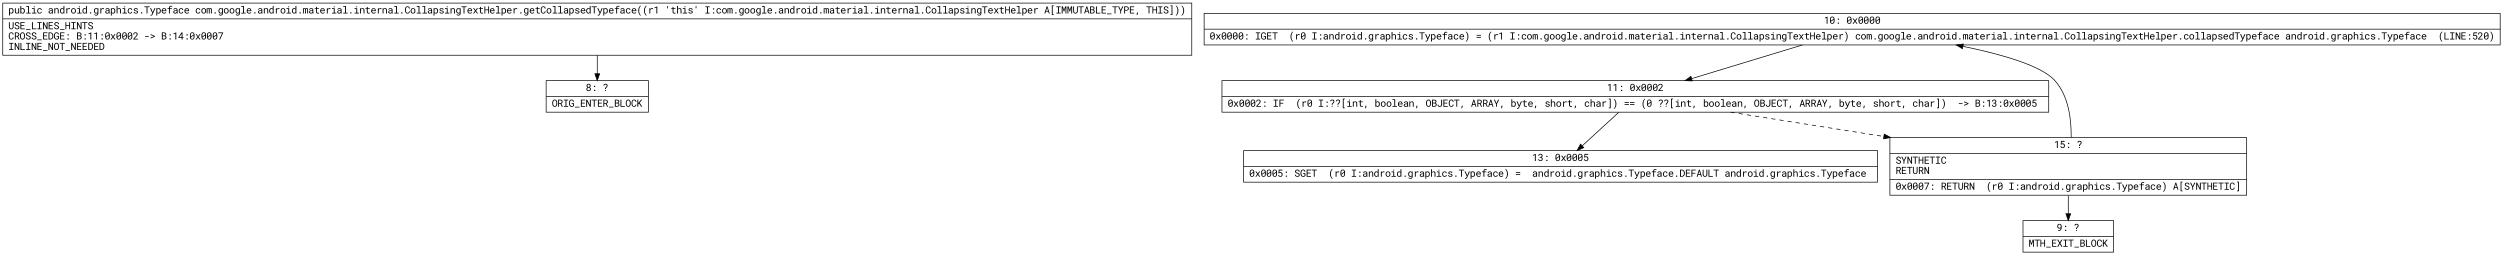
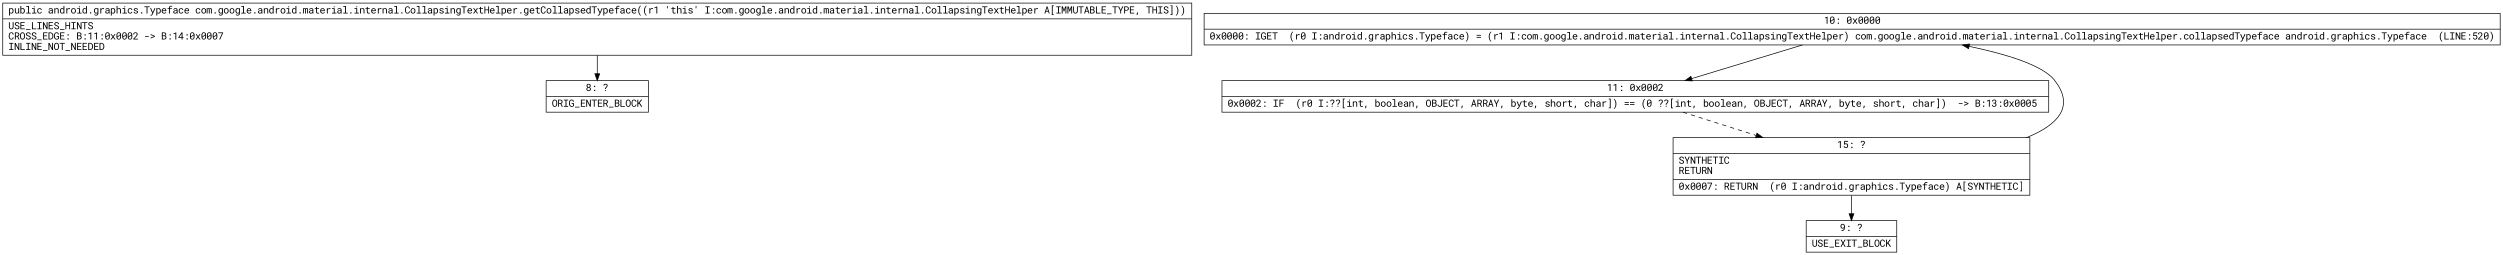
  digraph {
    fontname="Roboto Mono"
    node [fontname="Roboto Mono" shape=record]
    edge [fontname="Roboto Mono"]
    n1 [label="{8\:\ ?|ORIG_ENTER_BLOCK\l}"]
    n2 [label="{10\:\ 0x0000|0x0000: IGET  (r0 I:android.graphics.Typeface) = (r1 I:com.google.android.material.internal.CollapsingTextHelper) com.google.android.material.internal.CollapsingTextHelper.collapsedTypeface android.graphics.Typeface  (LINE:520)\l}"]
    n3 [label="{11\:\ 0x0002|0x0002: IF  (r0 I:??[int, boolean, OBJECT, ARRAY, byte, short, char]) == (0 ??[int, boolean, OBJECT, ARRAY, byte, short, char])  \-\> B:13:0x0005 \l}"]
-   n4 [label="{13\:\ 0x0005|0x0005: SGET  (r0 I:android.graphics.Typeface) =  android.graphics.Typeface.DEFAULT android.graphics.Typeface \l}"]
    n5 [label="{15\:\ ?|SYNTHETIC\lRETURN\l|0x0007: RETURN  (r0 I:android.graphics.Typeface) A[SYNTHETIC]\l}"]
-   n6 [label="{9\:\ ?|MTH_EXIT_BLOCK\l}"]
+   n6 [label="{9\:\ ?|USE_EXIT_BLOCK\l}"]
    n7 [label="{public android.graphics.Typeface com.google.android.material.internal.CollapsingTextHelper.getCollapsedTypeface((r1 'this' I:com.google.android.material.internal.CollapsingTextHelper A[IMMUTABLE_TYPE, THIS]))  | USE_LINES_HINTS\lCROSS_EDGE: B:11:0x0002 \-\> B:14:0x0007\lINLINE_NOT_NEEDED\l}"]
    n2 -> n3
-   n3 -> n4
    n3 -> n5 [style=dashed]
    n5 -> n2
    n5 -> n6
    n7 -> n1
  }
